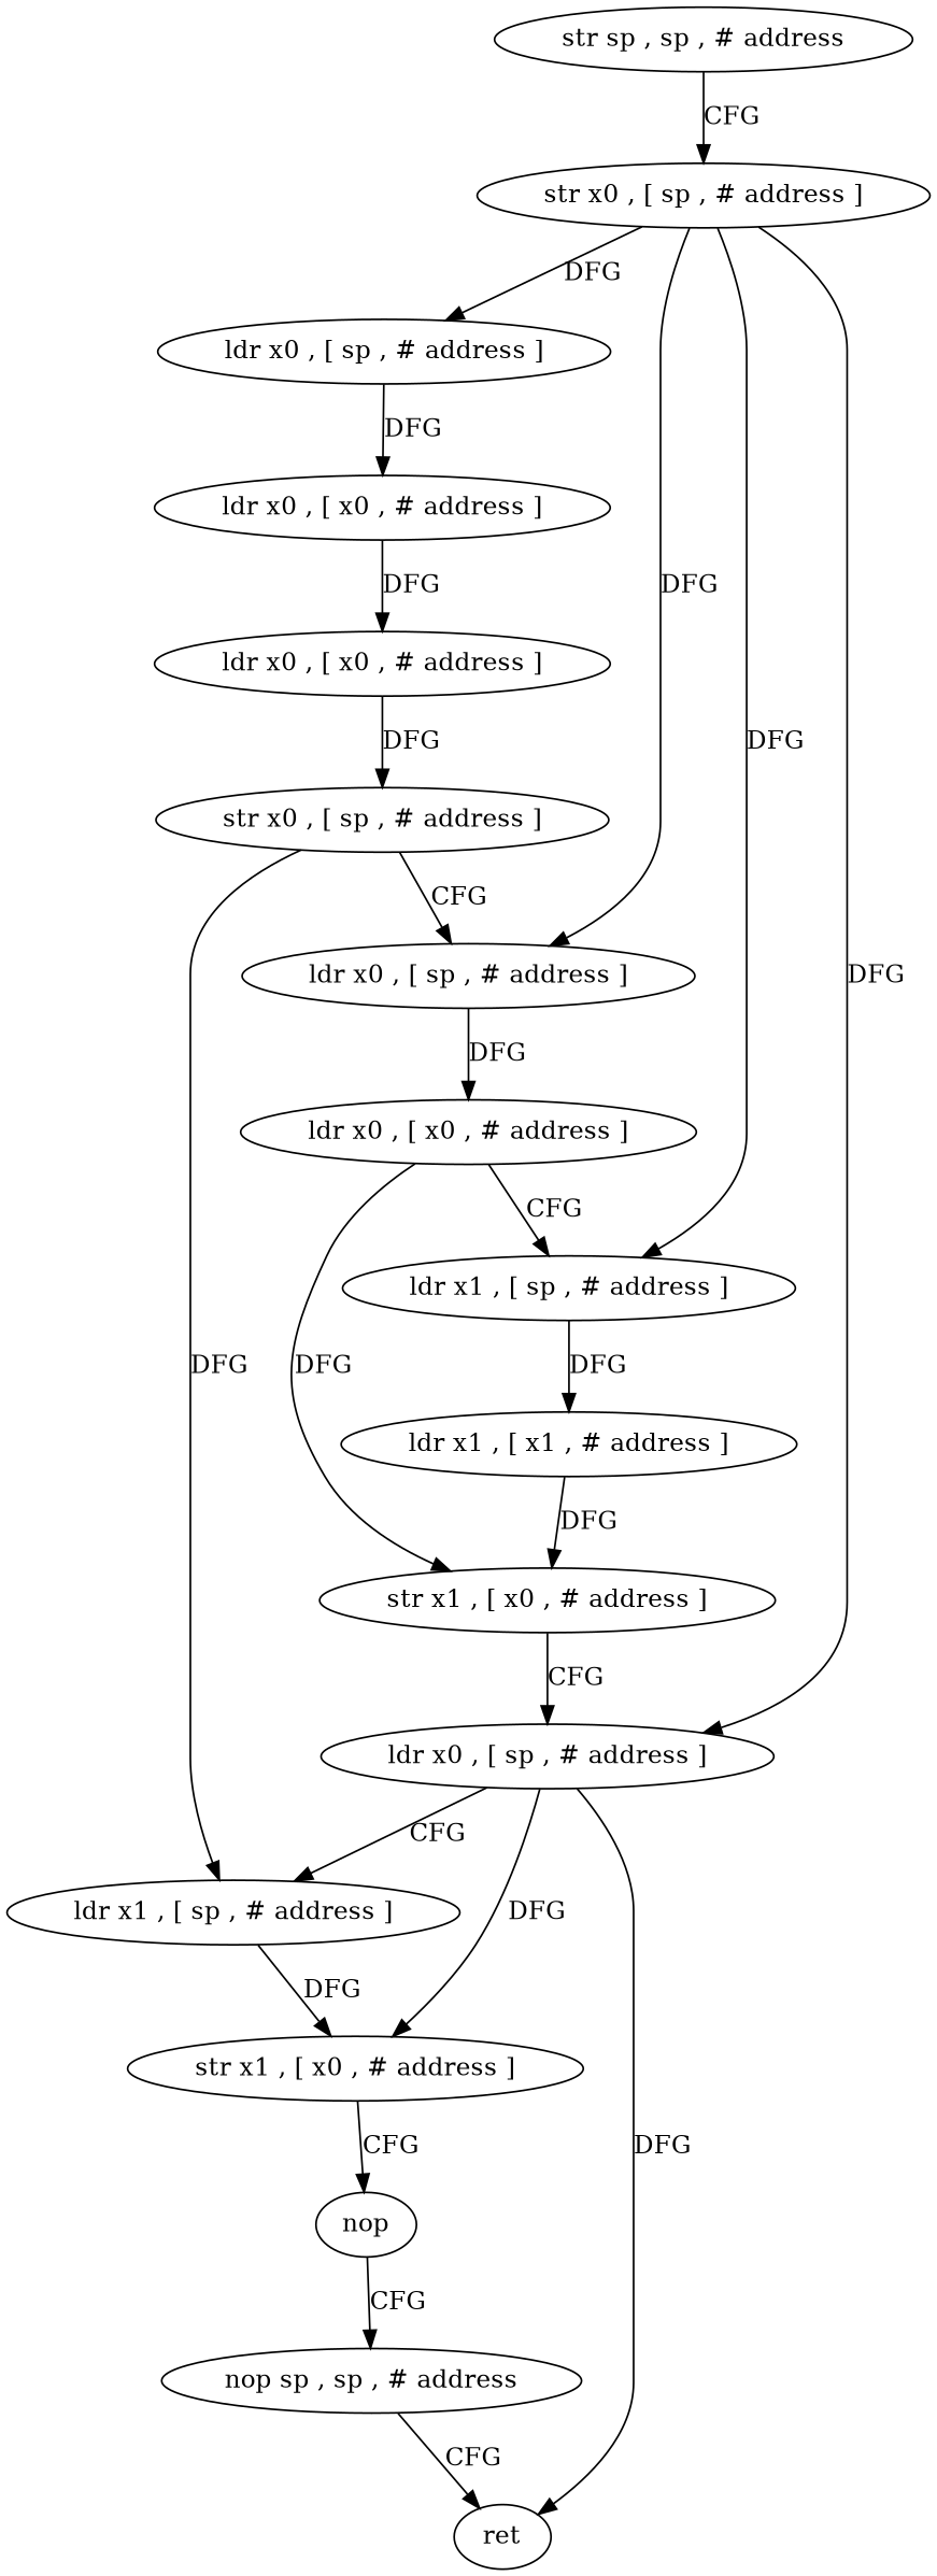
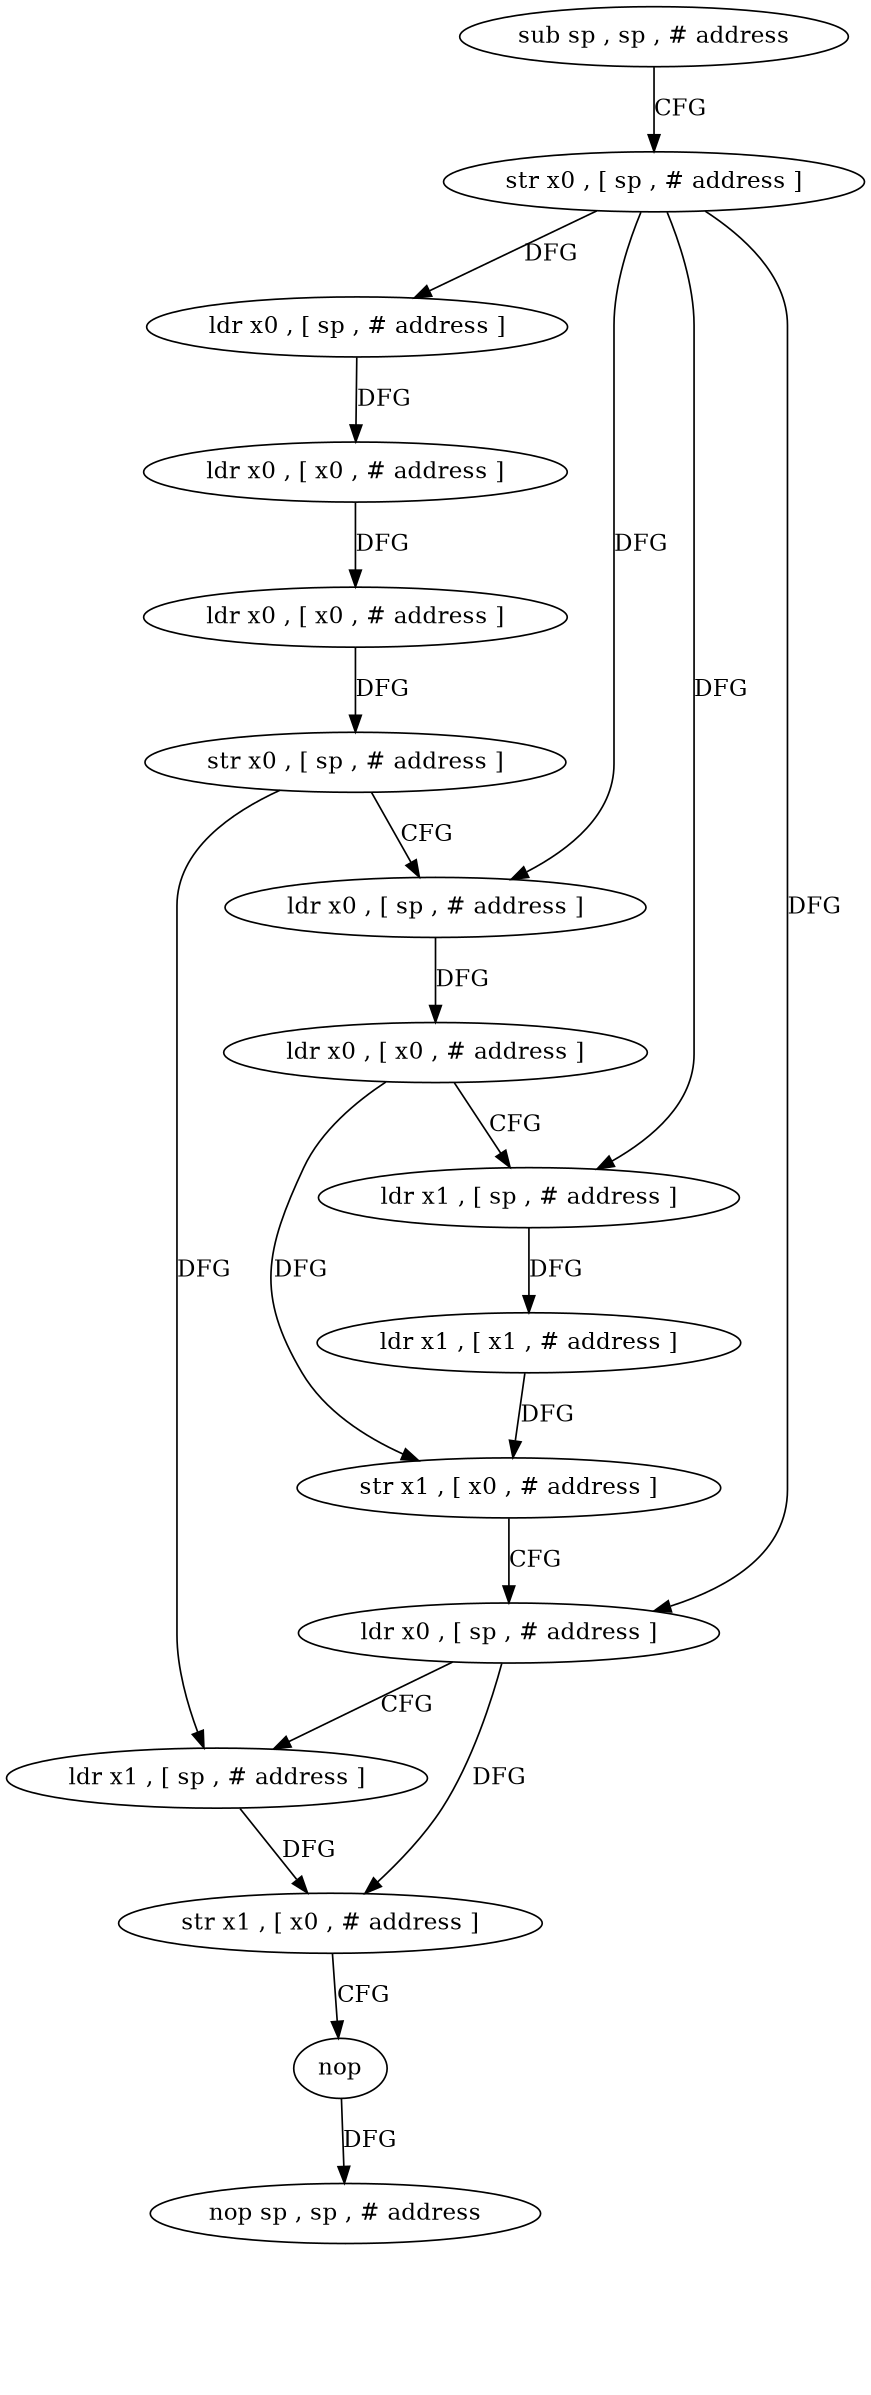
  digraph {
-   n1 [label="str sp , sp , # address"]
+   n1 [label="sub sp , sp , # address"]
    n2 [label="str x0 , [ sp , # address ]"]
    n3 [label="ldr x0 , [ sp , # address ]"]
    n4 [label="ldr x0 , [ sp , # address ]"]
    n5 [label="ldr x1 , [ sp , # address ]"]
    n6 [label="ldr x0 , [ sp , # address ]"]
    n7 [label="ldr x0 , [ x0 , # address ]"]
    n8 [label="ldr x0 , [ x0 , # address ]"]
    n9 [label="ldr x1 , [ x1 , # address ]"]
    n10 [label="ldr x1 , [ sp , # address ]"]
    n11 [label="str x1 , [ x0 , # address ]"]
-   n12 [label=ret]
    n13 [label="ldr x0 , [ x0 , # address ]"]
    n14 [label="str x0 , [ sp , # address ]"]
    n15 [label="str x1 , [ x0 , # address ]"]
    n16 [label=nop]
    n17 [label="nop sp , sp , # address"]
    n1 -> n2 [label=CFG]
    n2 -> n3 [label=DFG]
    n2 -> n4 [label=DFG]
    n2 -> n5 [label=DFG]
    n2 -> n6 [label=DFG]
    n3 -> n7 [label=DFG]
    n4 -> n8 [label=DFG]
    n5 -> n9 [label=DFG]
    n6 -> n10 [label=CFG]
    n6 -> n11 [label=DFG]
-   n6 -> n12 [label=DFG]
    n7 -> n13 [label=DFG]
    n8 -> n5 [label=CFG]
    n8 -> n15 [label=DFG]
    n9 -> n15 [label=DFG]
    n10 -> n11 [label=DFG]
    n11 -> n16 [label=CFG]
    n13 -> n14 [label=DFG]
    n14 -> n4 [label=CFG]
    n14 -> n10 [label=DFG]
    n15 -> n6 [label=CFG]
-   n16 -> n17 [label=CFG]
-   n17 -> n12 [label=CFG]
+   n16 -> n17 [label=DFG]
  }
